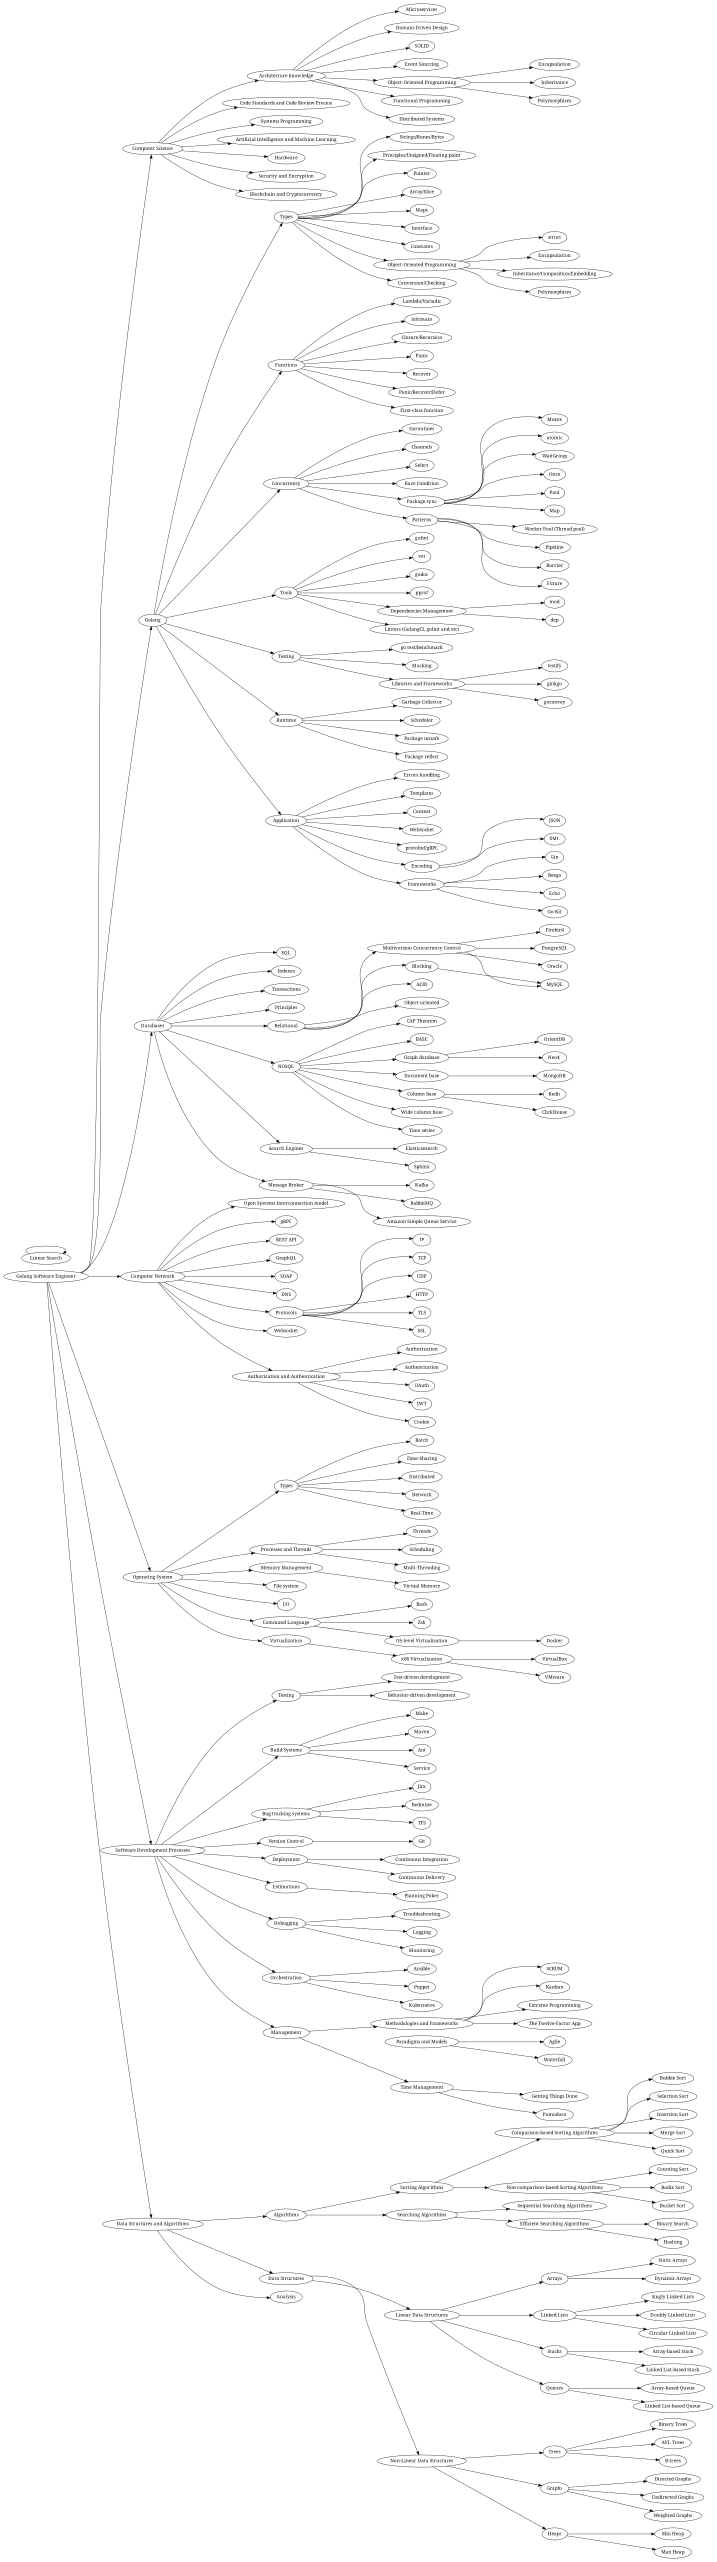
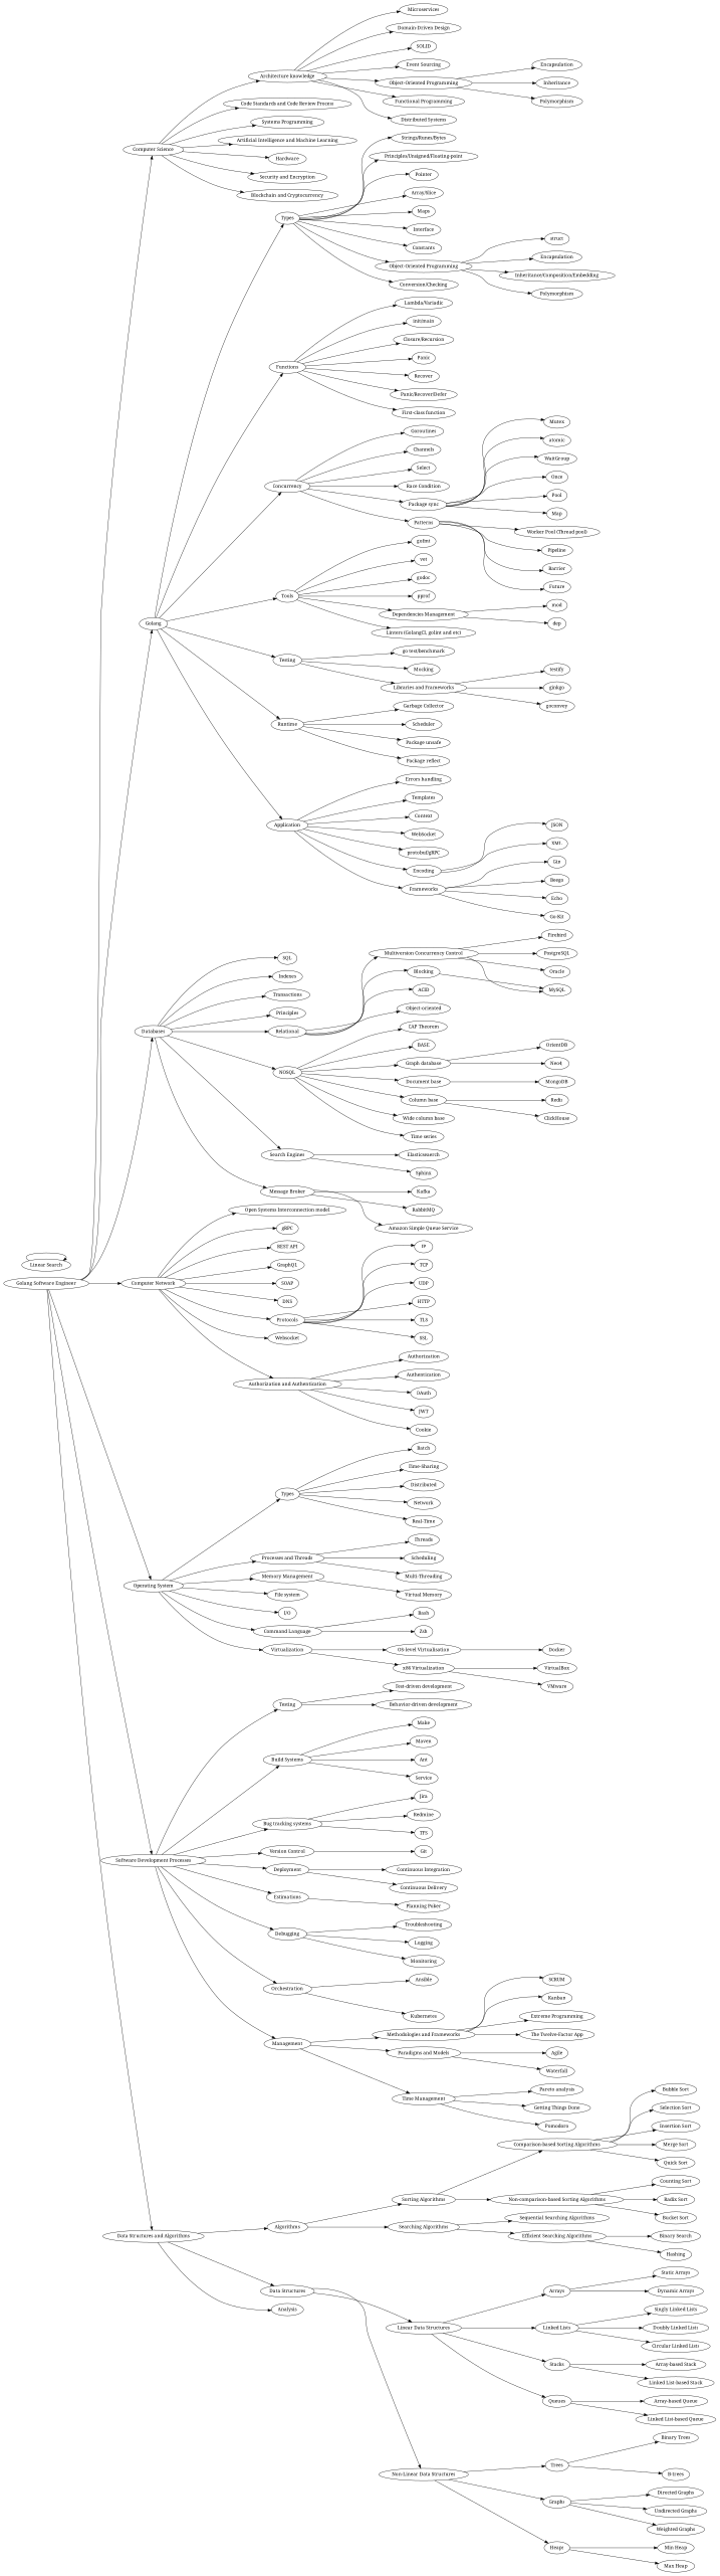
  digraph {
    fontname="Noto Serif"
    rankdir=LR
    node [fontname="Noto Serif"]
    edge [fontname="Noto Serif"]
    n1 [label="Computer Science"]
    n2 [label="Architecture knowledge"]
    n3 [label="Code Standards and Code Review Process"]
    n4 [label="Systems Programming"]
    n5 [label="Artificial Intelligence and Machine Learning"]
    n6 [label=Hardware]
    n7 [label="Security and Encryption"]
    n8 [label="Blockchain and Cryptocurrency"]
    n9 [label=Microservices]
    n10 [label="Domain-Driven Design"]
    n11 [label=SOLID]
    n12 [label="Event Sourcing"]
    n13 [label="Object-Oriented Programming"]
    n14 [label="Functional Programming"]
    n15 [label="Distributed Systems"]
    n16 [label=Encapsulation]
    n17 [label=Inheritance]
    n18 [label=Polymorphism]
    n19 [label=Golang]
    n20 [label=Types]
    n21 [label=Functions]
    n22 [label=Concurrency]
    n23 [label=Tools]
    n24 [label=Testing]
    n25 [label=Runtime]
    n26 [label=Application]
    n27 [label="Strings/Runes/Bytes"]
    n28 [label="Principles/Unsigned/Floating-point"]
    n29 [label=Pointer]
    n30 [label="Array/Slice"]
    n31 [label=Maps]
    n32 [label=Interface]
    n33 [label=Constants]
    n34 [label="Object-Oriented Programming"]
    n35 [label="Conversion/Checking"]
    n36 [label="Lambda/Variadic"]
    n37 [label="init/main"]
    n38 [label="Closure/Recursion"]
    n39 [label=Panic]
    n40 [label=Recover]
    n41 [label="Panic/Recover/Defer"]
    n42 [label="First-class function"]
    n43 [label=Goroutines]
    n44 [label=Channels]
    n45 [label=Select]
    n46 [label="Race Condition"]
    n47 [label="Package sync"]
    n48 [label=Patterns]
    n49 [label=gofmt]
    n50 [label=vet]
    n51 [label=godoc]
    n52 [label=pprof]
    n53 [label="Dependencies Management"]
    n54 [label="Linters (GolangCI, golint and etc)"]
    n55 [label="go test/benchmark"]
    n56 [label=Mocking]
    n57 [label="Libraries and Frameworks"]
    n58 [label="Garbage Collector"]
    n59 [label=Scheduler]
    n60 [label="Package unsafe"]
    n61 [label="Package reflect"]
    n62 [label="Errors handling"]
    n63 [label=Templates]
    n64 [label=Context]
    n65 [label=WebSocket]
    n66 [label="protobuf/gRPC"]
    n67 [label=Encoding]
    n68 [label=Frameworks]
    n69 [label=struct]
    n70 [label=Encapsulation]
    n71 [label="Inheritance/Composition/Embedding"]
    n72 [label=Polymorphism]
    n73 [label=Mutex]
    n74 [label=atomic]
    n75 [label=WaitGroup]
    n76 [label=Once]
    n77 [label=Pool]
    n78 [label=Map]
    n79 [label="Worker Pool (Thread pool)"]
    n80 [label=Pipeline]
    n81 [label=Barrier]
    n82 [label=Future]
    n83 [label=mod]
    n84 [label=dep]
    n85 [label=testify]
    n86 [label=ginkgo]
    n87 [label=goconvey]
    n88 [label=JSON]
    n89 [label=XML]
    n90 [label=Gin]
    n91 [label=Beego]
    n92 [label=Echo]
    n93 [label="Go-Kit"]
    n94 [label=Databases]
    n95 [label=SQL]
    n96 [label=Indexes]
    n97 [label=Transactions]
    n98 [label=Principles]
    n99 [label=Relational]
    n100 [label=NOSQL]
    n101 [label="Search Engines"]
    n102 [label="Message Broker"]
    n103 [label="Multiversion Concurrency Control"]
    n104 [label=Blocking]
    n105 [label=ACID]
    n106 [label="Object-oriented"]
    n107 [label="CAP Theorem"]
    n108 [label=BASE]
    n109 [label="Graph database"]
    n110 [label="Document base"]
    n111 [label="Column base"]
    n112 [label="Wide column base"]
    n113 [label="Time series"]
    n114 [label=Elasticseaerch]
    n115 [label=Sphinx]
    n116 [label=Kafka]
    n117 [label=RabbitMQ]
    n118 [label="Amazon Simple Queue Service"]
    n119 [label=Firebird]
    n120 [label=PostgreSQL]
    n121 [label=Oracle]
    n122 [label=MySQL]
    n123 [label=OrientDB]
    n124 [label=Neo4j]
    n125 [label=MongoDB]
    n126 [label=Redis]
    n127 [label=ClickHouse]
    n128 [label="Computer Network"]
    n129 [label="Open Systems Interconnection model"]
    n130 [label=gRPC]
    n131 [label="REST API"]
    n132 [label=GraphQL]
    n133 [label=SOAP]
    n134 [label=DNS]
    n135 [label=Protocols]
    n136 [label=Websocket]
    n137 [label="Authorization and Authentication"]
    n138 [label=IP]
    n139 [label=TCP]
    n140 [label=UDP]
    n141 [label=HTTP]
    n142 [label=TLS]
    n143 [label=SSL]
    n144 [label=Authorization]
    n145 [label=Authentication]
    n146 [label=OAuth]
    n147 [label=JWT]
    n148 [label=Cookie]
    n149 [label="Operating System"]
    n150 [label=Types]
    n151 [label="Processes and Threads"]
    n152 [label="Memory Management"]
    n153 [label="File system"]
    n154 [label="I/O"]
    n155 [label=Virtualization]
    n156 [label="Command Language"]
    n157 [label=Batch]
    n158 [label="Time-Sharing"]
    n159 [label=Distributed]
    n160 [label=Network]
    n161 [label="Real-Time"]
    n162 [label=Threads]
    n163 [label=Scheduling]
    n164 [label="Multi-Threading"]
    n165 [label="Virtual Memory"]
    n166 [label="OS-level Virtualisation"]
    n167 [label="x86 Virtualization"]
    n168 [label=Bash]
    n169 [label=Zsh]
    n170 [label=Docker]
    n171 [label=VirtualBox]
    n172 [label=VMware]
    n173 [label="Software Development Processes"]
    n174 [label=Testing]
    n175 [label="Build Systems"]
    n176 [label="Bug tracking systems"]
    n177 [label="Version Control"]
    n178 [label=Deployment]
    n179 [label=Estimations]
    n180 [label=Debugging]
    n181 [label=Orchestration]
    n182 [label=Management]
    n183 [label="Test-driven development"]
    n184 [label="Behavior-driven development"]
    n185 [label=Make]
    n186 [label=Maven]
    n187 [label=Ant]
    n188 [label=Service]
    n189 [label=Jira]
    n190 [label=Redmine]
    n191 [label=TFS]
    n192 [label=Git]
    n193 [label="Continuous Integration"]
    n194 [label="Continuous Delivery"]
    n195 [label="Planning Poker"]
    n196 [label=Troubleshooting]
    n197 [label=Logging]
    n198 [label=Monitoring]
    n199 [label=Ansible]
-   n200 [label=Puppet]
    n201 [label=Kubernetes]
    n202 [label="Methodologies and Frameworks"]
    n203 [label="Paradigms and Models"]
    n204 [label="Time Management"]
    n205 [label=SCRUM]
    n206 [label=Kanban]
    n207 [label="Extreme Programming"]
    n208 [label="The Twelve-Factor App"]
    n209 [label=Agile]
    n210 [label=Waterfall]
+   n211 [label="Pareto analysis"]
    n212 [label="Getting Things Done"]
    n213 [label=Pomodoro]
    n214 [label="Data Structures and Algorithms"]
    n215 [label=Algorithms]
    n216 [label="Data Structures"]
    n217 [label=Analysis]
    n218 [label="Sorting Algorithms"]
    n219 [label="Searching Algorithms"]
    n220 [label="Linear Data Structures"]
    n221 [label="Non-Linear Data Structures"]
    n222 [label="Comparison-based Sorting Algorithms"]
    n223 [label="Non-comparison-based Sorting Algorithms"]
    n224 [label="Sequential Searching Algorithms"]
    n225 [label="Efficient Searching Algorithms"]
    n226 [label=Arrays]
    n227 [label="Linked Lists"]
    n228 [label=Stacks]
    n229 [label=Queues]
    n230 [label=Trees]
    n231 [label=Graphs]
    n232 [label=Heaps]
    n233 [label="Bubble Sort"]
    n234 [label="Selection Sort"]
    n235 [label="Insertion Sort"]
    n236 [label="Merge Sort"]
    n237 [label="Quick Sort"]
    n238 [label="Counting Sort"]
    n239 [label="Radix Sort"]
    n240 [label="Bucket Sort"]
    n241 [label="Binary Search"]
    n242 [label=Hashing]
    n243 [label="Static Arrays"]
    n244 [label="Dynamic Arrays"]
    n245 [label="Singly Linked Lists"]
    n246 [label="Doubly Linked Lists"]
    n247 [label="Circular Linked Lists"]
    n248 [label="Array-based Stack"]
    n249 [label="Linked List-based Stack"]
    n250 [label="Array-based Queue"]
    n251 [label="Linked List-based Queue"]
    n252 [label="Binary Trees"]
-   n253 [label="AVL Trees"]
    n254 [label="B-trees"]
    n255 [label="Directed Graphs"]
    n256 [label="Undirected Graphs"]
    n257 [label="Weighted Graphs"]
    n258 [label="Min Heap"]
    n259 [label="Max Heap"]
    n260 [label="Linear Search"]
    n261 [label="Golang Software Engineer"]
    n1 -> n2
    n1 -> n3
    n1 -> n4
    n1 -> n5
    n1 -> n6
    n1 -> n7
    n1 -> n8
    n2 -> n9
    n2 -> n10
    n2 -> n11
    n2 -> n12
    n2 -> n13
    n2 -> n14
    n2 -> n15
    n13 -> n16
    n13 -> n17
    n13 -> n18
    n19 -> n20
    n19 -> n21
    n19 -> n22
    n19 -> n23
    n19 -> n24
    n19 -> n25
    n19 -> n26
    n20 -> n27
    n20 -> n28
    n20 -> n29
    n20 -> n30
    n20 -> n31
    n20 -> n32
    n20 -> n33
    n20 -> n34
    n20 -> n35
    n21 -> n36
    n21 -> n37
    n21 -> n38
    n21 -> n39
    n21 -> n40
    n21 -> n41
    n21 -> n42
    n22 -> n43
    n22 -> n44
    n22 -> n45
    n22 -> n46
    n22 -> n47
    n22 -> n48
    n23 -> n49
    n23 -> n50
    n23 -> n51
    n23 -> n52
    n23 -> n53
    n23 -> n54
    n24 -> n55
    n24 -> n56
    n24 -> n57
    n25 -> n58
    n25 -> n59
    n25 -> n60
    n25 -> n61
    n26 -> n62
    n26 -> n63
    n26 -> n64
    n26 -> n65
    n26 -> n66
    n26 -> n67
    n26 -> n68
    n34 -> n69
    n34 -> n70
    n34 -> n71
    n34 -> n72
    n47 -> n73
    n47 -> n74
    n47 -> n75
    n47 -> n76
    n47 -> n77
    n47 -> n78
    n48 -> n79
    n48 -> n80
    n48 -> n81
    n48 -> n82
    n53 -> n83
    n53 -> n84
    n57 -> n85
    n57 -> n86
    n57 -> n87
    n67 -> n88
    n67 -> n89
    n68 -> n90
    n68 -> n91
    n68 -> n92
    n68 -> n93
    n94 -> n95
    n94 -> n96
    n94 -> n97
    n94 -> n98
    n94 -> n99
    n94 -> n100
    n94 -> n101
    n94 -> n102
    n99 -> n103
    n99 -> n104
    n99 -> n105
    n99 -> n106
    n100 -> n107
    n100 -> n108
    n100 -> n109
    n100 -> n110
    n100 -> n111
    n100 -> n112
    n100 -> n113
    n101 -> n114
    n101 -> n115
    n102 -> n116
    n102 -> n117
    n102 -> n118
    n103 -> n119
    n103 -> n120
    n103 -> n121
    n103 -> n122
    n104 -> n122
    n109 -> n123
    n109 -> n124
    n110 -> n125
    n111 -> n126
    n111 -> n127
    n128 -> n129
    n128 -> n130
    n128 -> n131
    n128 -> n132
    n128 -> n133
    n128 -> n134
    n128 -> n135
    n128 -> n136
    n128 -> n137
    n135 -> n138
    n135 -> n139
    n135 -> n140
    n135 -> n141
    n135 -> n142
    n135 -> n143
    n137 -> n144
    n137 -> n145
    n137 -> n146
    n137 -> n147
    n137 -> n148
    n149 -> n150
    n149 -> n151
    n149 -> n152
    n149 -> n153
    n149 -> n154
    n149 -> n155
    n149 -> n156
    n150 -> n157
    n150 -> n158
    n150 -> n159
    n150 -> n160
    n150 -> n161
    n151 -> n162
    n151 -> n163
    n151 -> n164
    n152 -> n165
-   n156 -> n166
+   n155 -> n166
    n155 -> n167
    n156 -> n168
    n156 -> n169
    n166 -> n170
    n167 -> n171
    n167 -> n172
    n173 -> n174
    n173 -> n175
    n173 -> n176
    n173 -> n177
    n173 -> n178
    n173 -> n179
    n173 -> n180
    n173 -> n181
    n173 -> n182
    n174 -> n183
    n174 -> n184
    n175 -> n185
    n175 -> n186
    n175 -> n187
    n175 -> n188
    n176 -> n189
    n176 -> n190
    n176 -> n191
    n177 -> n192
    n178 -> n193
    n178 -> n194
    n179 -> n195
    n180 -> n196
    n180 -> n197
    n180 -> n198
    n181 -> n199
-   n181 -> n200
    n181 -> n201
    n182 -> n202
+   n182 -> n203
    n182 -> n204
    n202 -> n205
    n202 -> n206
    n202 -> n207
    n202 -> n208
    n203 -> n209
    n203 -> n210
+   n204 -> n211
    n204 -> n212
    n204 -> n213
    n214 -> n215
    n214 -> n216
    n214 -> n217
    n215 -> n218
    n215 -> n219
    n216 -> n220
    n216 -> n221
    n218 -> n222
    n218 -> n223
    n219 -> n224
    n219 -> n225
    n220 -> n226
    n220 -> n227
    n220 -> n228
    n220 -> n229
    n221 -> n230
    n221 -> n231
    n221 -> n232
    n222 -> n233
    n222 -> n234
    n222 -> n235
    n222 -> n236
    n222 -> n237
    n223 -> n238
    n223 -> n239
    n223 -> n240
    n225 -> n241
    n225 -> n242
    n226 -> n243
    n226 -> n244
    n227 -> n245
    n227 -> n246
    n227 -> n247
    n228 -> n248
    n228 -> n249
    n229 -> n250
    n229 -> n251
    n230 -> n252
-   n230 -> n253
    n230 -> n254
    n231 -> n255
    n231 -> n256
    n231 -> n257
    n232 -> n258
    n232 -> n259
    n260 -> n260
    n261 -> n1
    n261 -> n19
    n261 -> n94
    n261 -> n128
    n261 -> n149
    n261 -> n173
    n261 -> n214
  }
